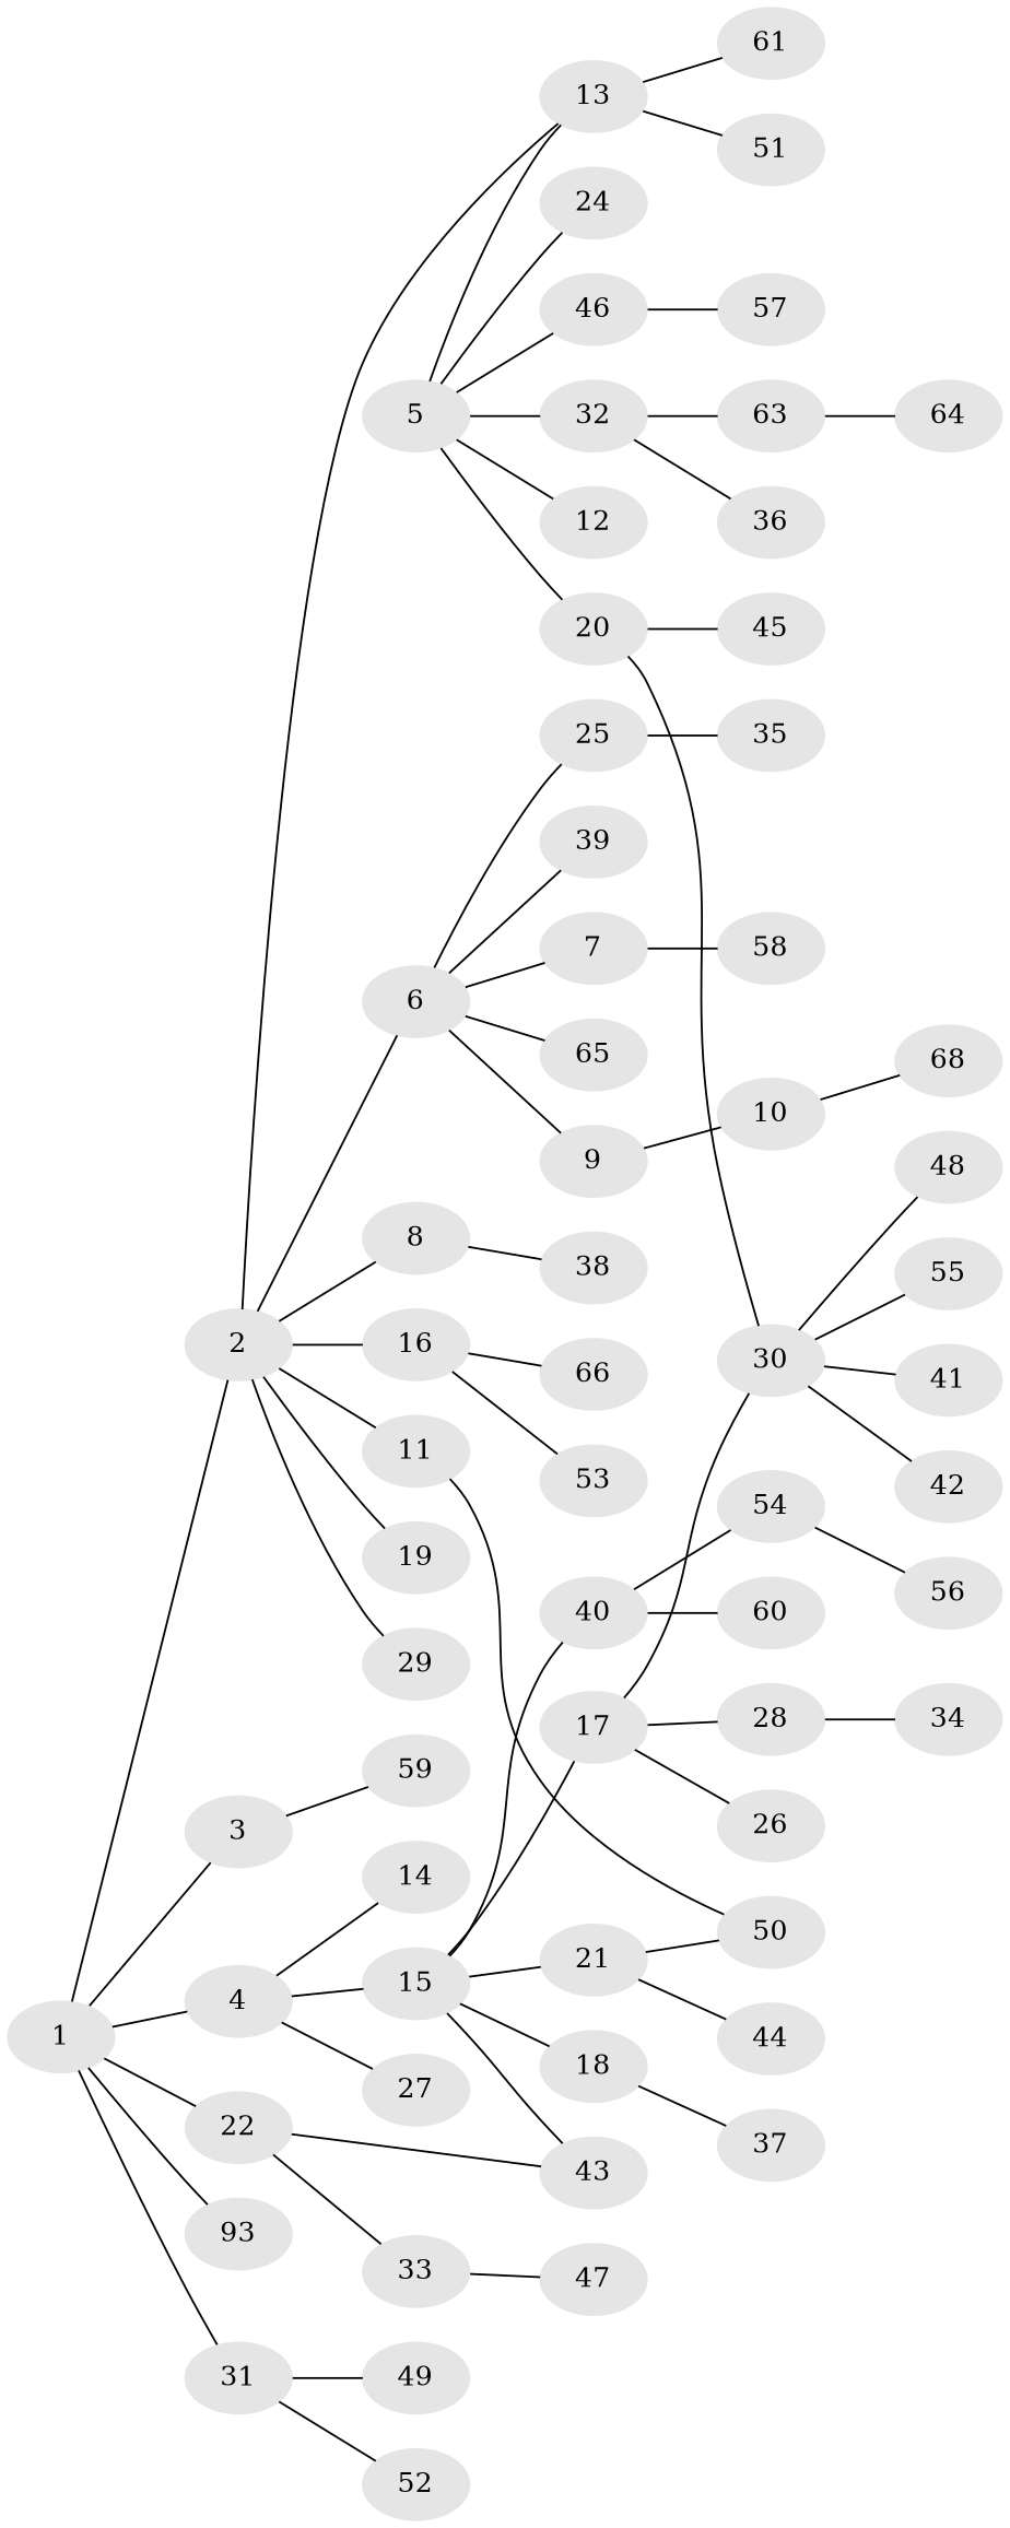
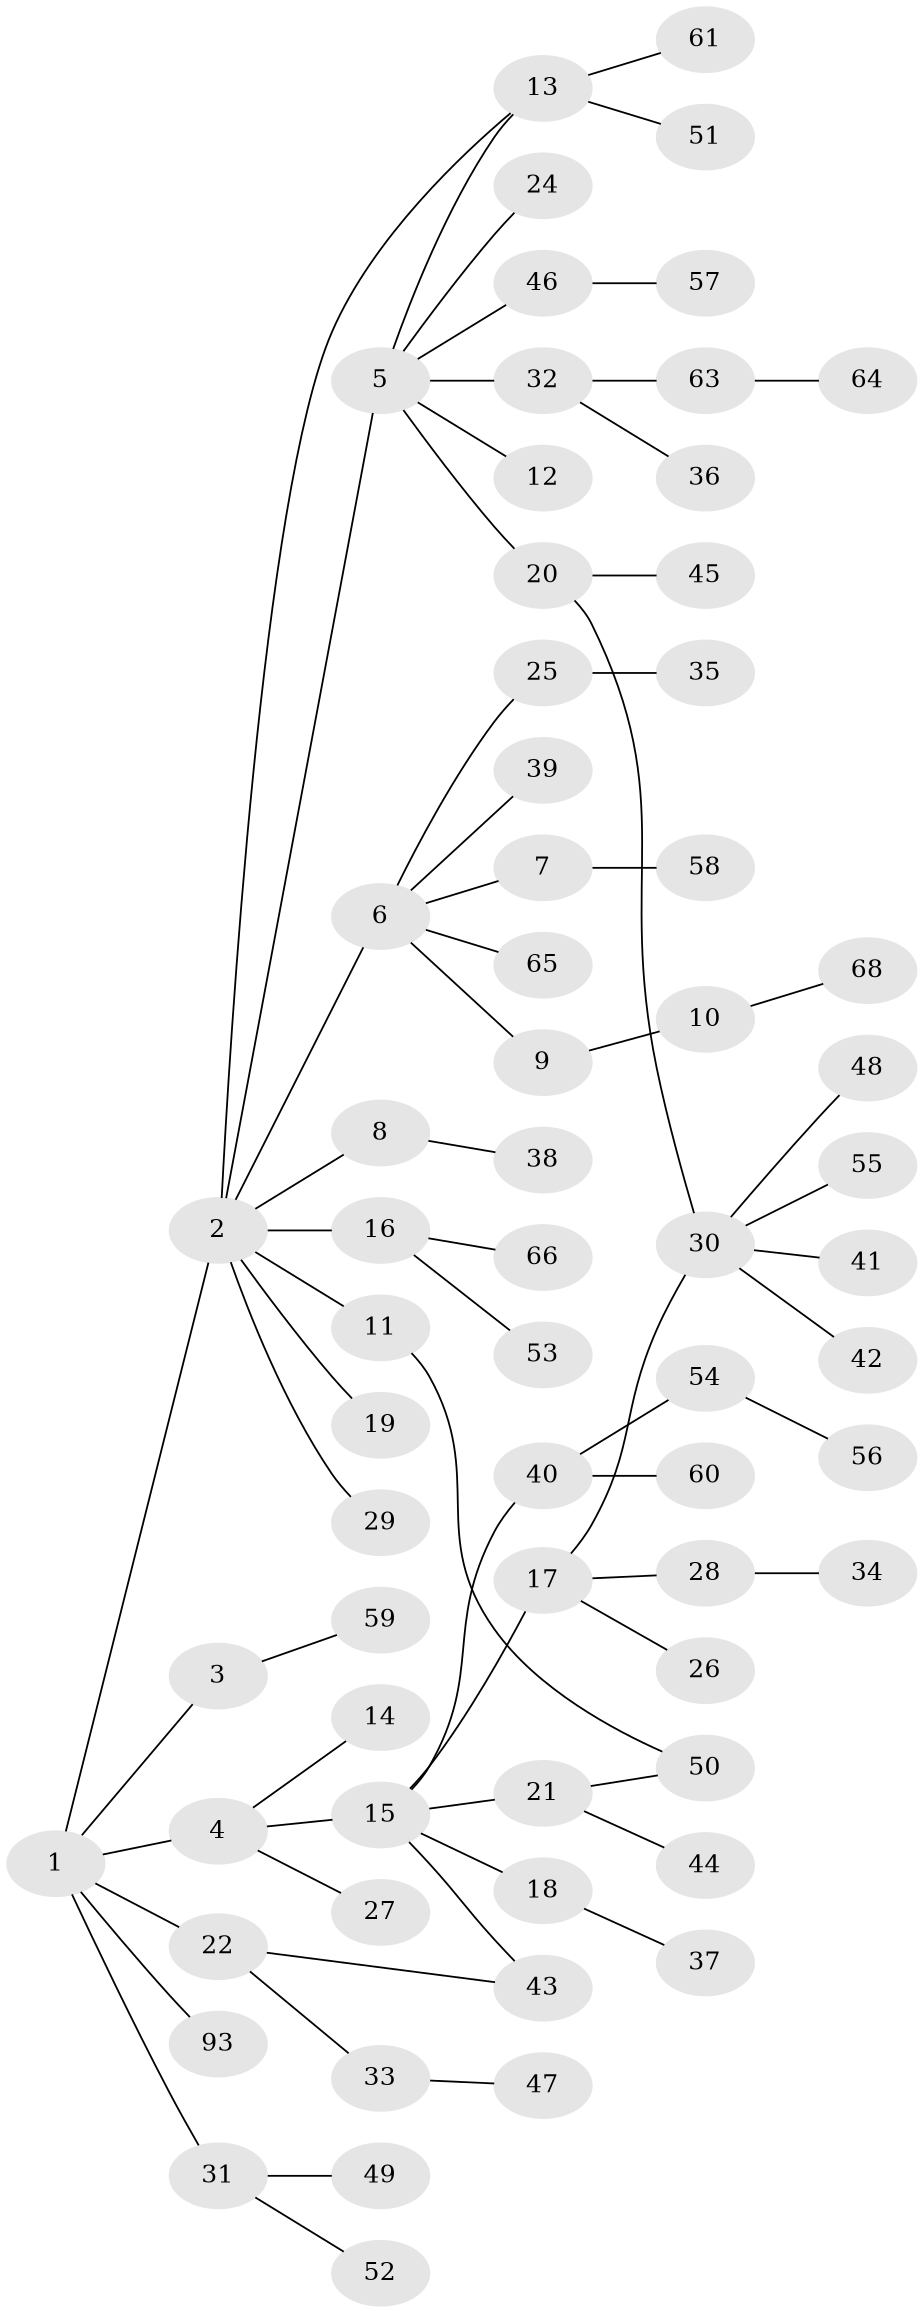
  graph {
    rankdir=LR
    node [color=gray90 style=filled]
    1
    2
    3
    4
    22
    n6 [label=93]
    31
    5
    6
    8
    11
    13
    16
    19
    29
    59
    14
    15
    27
    43
    33
    49
    52
    12
    20
    24
    32
    46
    7
    9
    25
    39
    65
    38
    50
    51
    61
    53
    66
    17
    18
    21
    40
    30
    45
    36
    63
    57
    58
    10
    35
    n52 [label=68]
    26
    28
    37
    44
    54
    60
    34
    41
    42
    48
    55
    47
    64
    56
    1 -- 2
    1 -- 3
    1 -- 4
    1 -- 22
    1 -- n6
    1 -- 31
+   2 -- 5
    2 -- 6
    2 -- 8
    2 -- 11
    2 -- 13
    2 -- 16
    2 -- 19
    2 -- 29
    3 -- 59
    4 -- 14
    4 -- 15
    4 -- 27
    22 -- 43
    22 -- 33
    31 -- 49
    31 -- 52
    5 -- 13
    5 -- 12
    5 -- 20
    5 -- 24
    5 -- 32
    5 -- 46
    6 -- 7
    6 -- 9
    6 -- 25
    6 -- 39
    6 -- 65
    8 -- 38
    11 -- 50
    13 -- 51
    13 -- 61
    16 -- 53
    16 -- 66
    15 -- 43
    15 -- 17
    15 -- 18
    15 -- 21
    15 -- 40
    33 -- 47
    20 -- 30
    20 -- 45
    32 -- 36
    32 -- 63
    46 -- 57
    7 -- 58
    9 -- 10
    25 -- 35
    17 -- 30
    17 -- 26
    17 -- 28
    18 -- 37
    21 -- 50
    21 -- 44
    40 -- 54
    40 -- 60
    30 -- 41
    30 -- 42
    30 -- 48
    30 -- 55
    63 -- 64
    10 -- n52
    28 -- 34
    54 -- 56
  }
